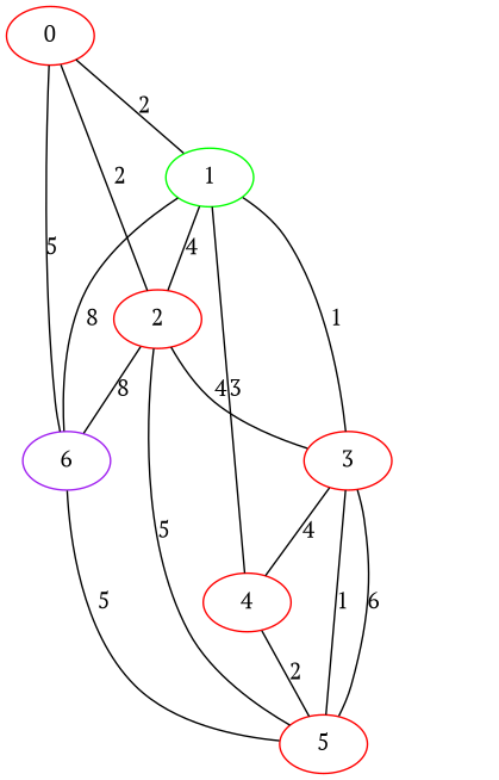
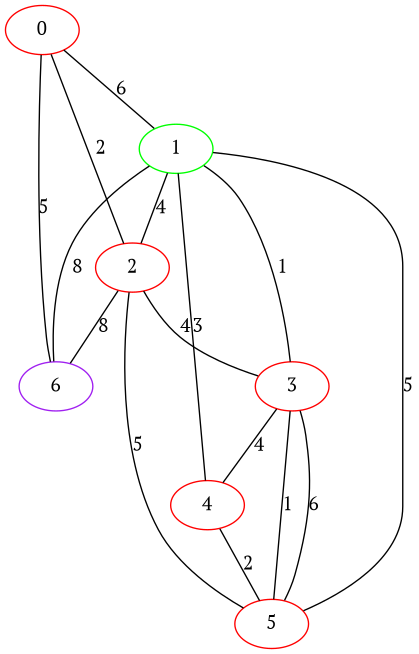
  graph {
    fontname="PT Serif"
    node [color=red fontname="PT Serif" weight=1]
    edge [fontname="PT Serif"]
    1 [color=green weight=2]
    0
    2
    6 [color=purple weight=4]
    3
    4
    5
    1 -- 2 [label=4]
    1 -- 6 [label=8]
    1 -- 3 [label=1]
    1 -- 4 [label=3]
-   6 -- 5 [label=5]
-   0 -- 1 [label=2]
+   1 -- 5 [label=5]
+   0 -- 1 [label=6]
    0 -- 2 [label=2]
    0 -- 6 [label=5]
    2 -- 6 [label=8]
    2 -- 3 [label=4]
    2 -- 5 [label=5]
    3 -- 4 [label=4]
    3 -- 5 [label=1]
    3 -- 5 [label=6]
    4 -- 5 [label=2]
  }
